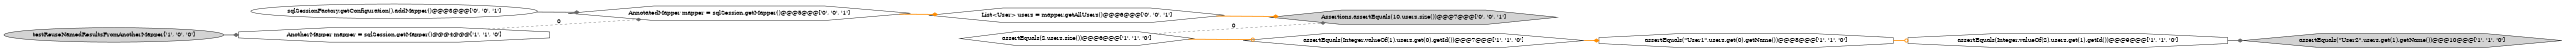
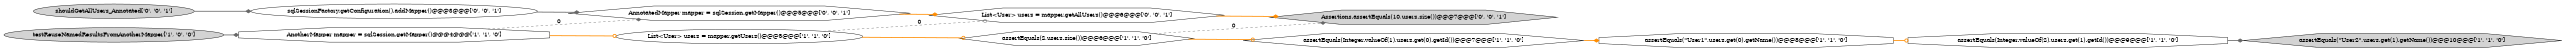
  digraph {
    rankdir=LR
    node [fillcolor=white shape=hexagon style=filled]
    edge [arrowhead=diamond color=darkorange style=bold]
    n1 [label="assertEquals(Integer.valueOf(1),users.get(0).getId())@@@7@@@['1', '1', '0']"]
    n2 [label="assertEquals(\"User1\",users.get(0).getName())@@@8@@@['1', '1', '0']" shape=octagon]
    n3 [label="assertEquals(Integer.valueOf(2),users.get(1).getId())@@@9@@@['1', '1', '0']" shape=octagon]
    n4 [label="assertEquals(2,users.size())@@@6@@@['1', '1', '0']"]
    n5 [fillcolor=lightgray label="Assertions.assertEquals(10,users.size())@@@7@@@['0', '0', '1']"]
+   n6 [fillcolor=lightgray label="shouldGetAllUsers_Annotated['0', '0', '1']" shape=ellipse]
    n7 [label="sqlSessionFactory.getConfiguration().addMapper()@@@3@@@['0', '0', '1']" shape=ellipse]
    n8 [label="AnnotatedMapper mapper = sqlSession.getMapper()@@@5@@@['0', '0', '1']"]
    n9 [label="AnotherMapper mapper = sqlSession.getMapper()@@@4@@@['1', '1', '0']" shape=octagon]
+   n10 [label="List<User> users = mapper.getUsers()@@@5@@@['1', '1', '0']" shape=ellipse]
    n11 [label="List<User> users = mapper.getAllUsers()@@@6@@@['0', '0', '1']"]
    n12 [fillcolor=lightgray label="assertEquals(\"User2\",users.get(1).getName())@@@10@@@['1', '1', '0']"]
    n13 [fillcolor=lightgray label="testReuseNamedResultsFromAnotherMapper['1', '0', '0']" shape=ellipse]
    n1 -> n2
    n2 -> n3 [arrowhead=odot]
    n3 -> n12 [color=gray40]
    n4 -> n1 [arrowhead=odot]
    n4 -> n5 [color=gray40 label=0 style=dashed]
+   n6 -> n7 [color=gray40]
    n7 -> n8 [color=gray40]
    n8 -> n11
    n9 -> n8 [color=gray40 label=0 style=dashed]
+   n9 -> n10 [arrowhead=odot]
+   n10 -> n4 [arrowhead=odot]
+   n10 -> n11 [arrowhead=odot color=gray40 label=0 style=dashed]
    n11 -> n5
    n13 -> n9 [color=gray40]
  }
